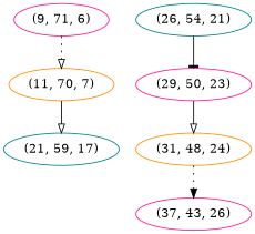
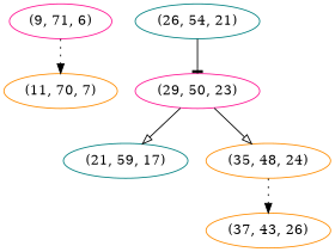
  digraph {
    node [color=deeppink]
    edge [arrowhead=onormal style=solid]
    "(11, 70, 7)" [color=darkorange]
    "(9, 71, 6)"
    "(21, 59, 17)" [color=teal]
    "(26, 54, 21)" [color=teal]
    "(29, 50, 23)"
-   "(31, 48, 24)" [color=darkorange]
-   "(37, 43, 26)"
-   "(11, 70, 7)" -> "(21, 59, 17)"
-   "(9, 71, 6)" -> "(11, 70, 7)" [style=dotted]
+   "(31, 48, 24)" [color=darkorange label="(35, 48, 24)"]
+   "(37, 43, 26)" [color=darkorange]
+   "(29, 50, 23)" -> "(21, 59, 17)"
+   "(9, 71, 6)" -> "(11, 70, 7)" [arrowhead=normal style=dotted]
    "(26, 54, 21)" -> "(29, 50, 23)" [arrowhead=tee]
    "(29, 50, 23)" -> "(31, 48, 24)"
    "(31, 48, 24)" -> "(37, 43, 26)" [arrowhead=normal style=dotted]
  }
